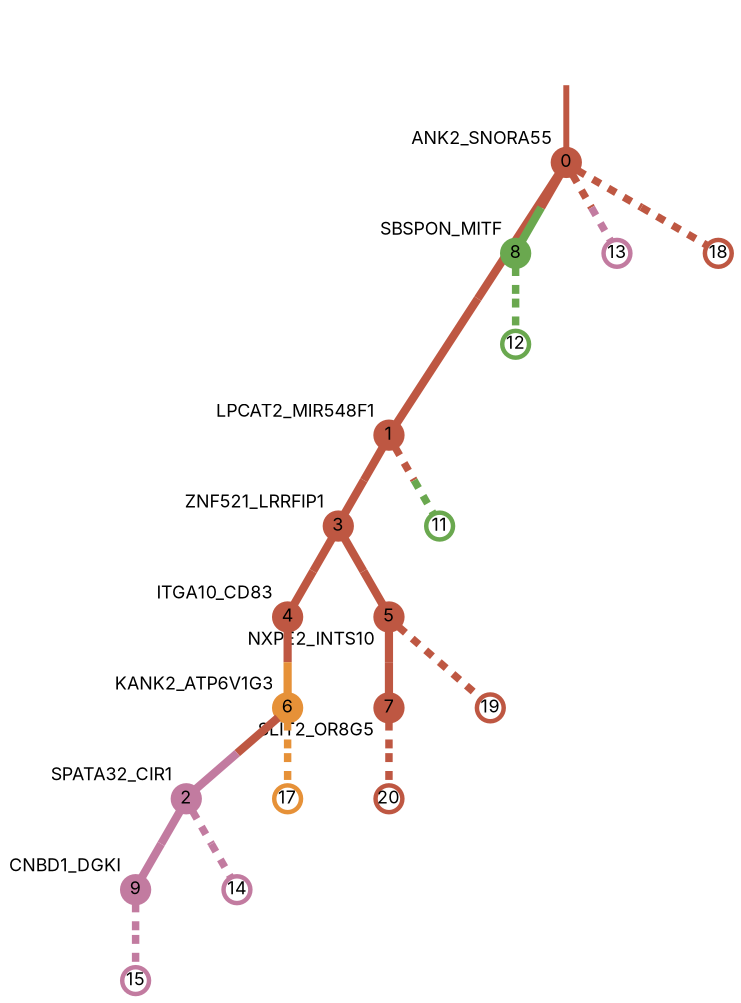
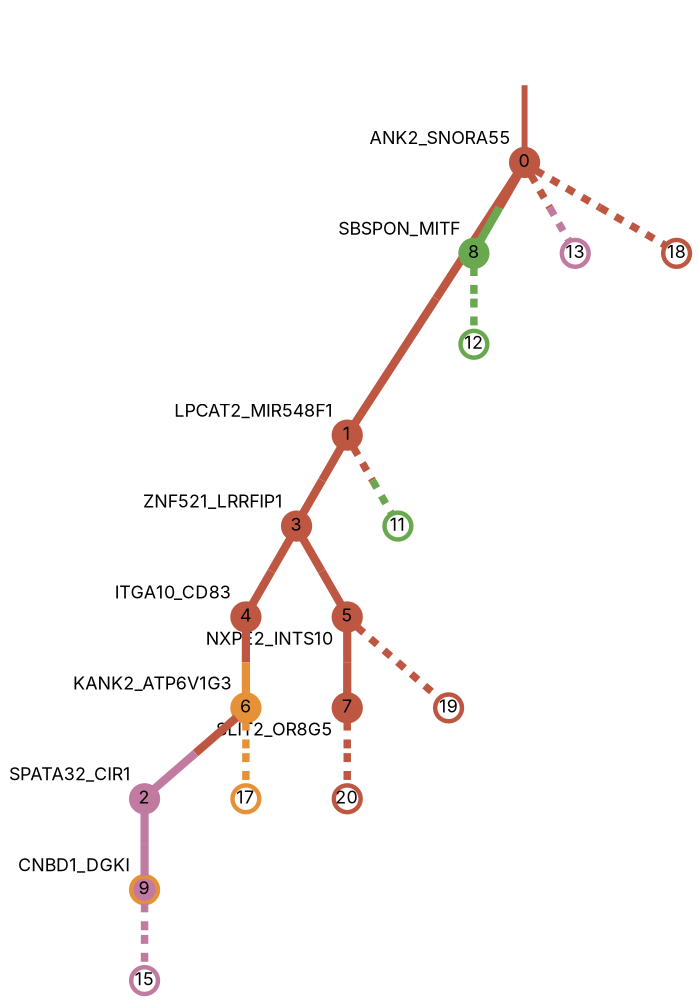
  strict digraph {
    fontname=Inter
    forcelabels=true
    nodesep=0.7
    rankdir=TB
    ranksep=0.6
    splines=false
    node [color="#be5742ff" fillcolor="#be5742ff" fixedsize=true fontname=Inter fontsize="12pt" penwidth=3 shape=circle style=filled]
    edge [arrowsize=0 color="#be5742ff;0.5:#be5742ff" fontname=Inter minlen=1.0886075496673584 penwidth=5.5 style=solid]
    0 [height=0.25 xlabel=ANK2_SNORA55]
    1 [height=0.25 xlabel=LPCAT2_MIR548F1]
    8 [color="#6aa84fff" fillcolor="#6aa84fff" height=0.25 xlabel=SBSPON_MITF]
    13 [color="#c27ba0ff" fillcolor="#c27ba0ff" height=0.25 style=solid]
    18 [height=0.25 style=solid]
    3 [height=0.25 xlabel=ZNF521_LRRFIP1]
    11 [color="#6aa84fff" fillcolor="#6aa84fff" height=0.25 style=solid]
    12 [color="#6aa84fff" fillcolor="#6aa84fff" height=0.25 style=solid]
    4 [height=0.25 xlabel=ITGA10_CD83]
    5 [height=0.25 xlabel=NXPE2_INTS10]
    6 [color="#e69138ff" fillcolor="#e69138ff" height=0.25 xlabel=KANK2_ATP6V1G3]
    7 [height=0.25 xlabel=SLIT2_OR8G5]
    19 [height=0.25 style=solid]
    2 [color="#c27ba0ff" fillcolor="#c27ba0ff" height=0.25 xlabel=SPATA32_CIR1]
-   9 [color="#c27ba0ff" fillcolor="#c27ba0ff" height=0.25 xlabel=CNBD1_DGKI]
-   14 [color="#c27ba0ff" fillcolor="#c27ba0ff" height=0.25 style=solid]
+   9 [color="#e69138ff" fillcolor="#c27ba0ff" height=0.25 xlabel=CNBD1_DGKI]
    15 [color="#c27ba0ff" fillcolor="#c27ba0ff" height=0.25 style=solid]
    17 [color="#e69138ff" fillcolor="#e69138ff" height=0.25 style=solid]
    20 [height=0.25 style=solid]
    normal [style=invis xlabel=ANK2_SNORA55 color="" fillcolor="" fixedsize="" fontsize="" shape=""]
    0 -> 1 [minlen=3.0]
    0 -> 8 [color="#be5742ff;0.5:#6aa84fff" minlen=1.2025316953659058]
    0 -> 13 [color="#be5742ff;0.5:#c27ba0ff" penwidth=5 style=dashed]
    0 -> 18 [penwidth=5 style=dashed]
    1 -> 3 [minlen=1.3291139602661133]
    1 -> 11 [color="#be5742ff;0.5:#6aa84fff" penwidth=5 style=dashed]
    8 -> 12 [color="#6aa84fff;0.5:#6aa84fff" penwidth=5 style=dashed]
    3 -> 4 [minlen=1.3291139602661133]
    3 -> 5 [minlen=1.2278480529785156]
    4 -> 6 [color="#be5742ff;0.5:#e69138ff" minlen=1.2278480529785156]
    5 -> 7 [minlen=1.2025316953659058]
    5 -> 19 [penwidth=5 style=dashed]
    6 -> 2 [color="#be5742ff;0.5:#c27ba0ff" minlen=1.5316455364227295]
    6 -> 17 [color="#e69138ff;0.5:#e69138ff" penwidth=5 style=dashed]
    7 -> 20 [penwidth=5 style=dashed]
    2 -> 9 [color="#c27ba0ff;0.5:#c27ba0ff" minlen=1.1772152185440063]
-   2 -> 14 [color="#c27ba0ff;0.5:#c27ba0ff" penwidth=5 style=dashed]
    9 -> 15 [color="#c27ba0ff;0.5:#c27ba0ff" penwidth=5 style=dashed]
    normal -> 0 [color="#be5742ff" penwidth=4 minlen=""]
  }
